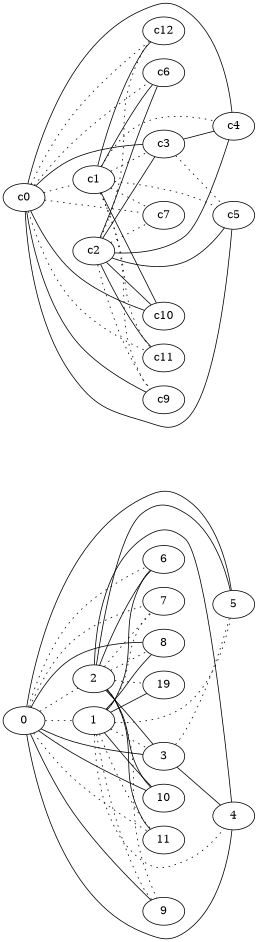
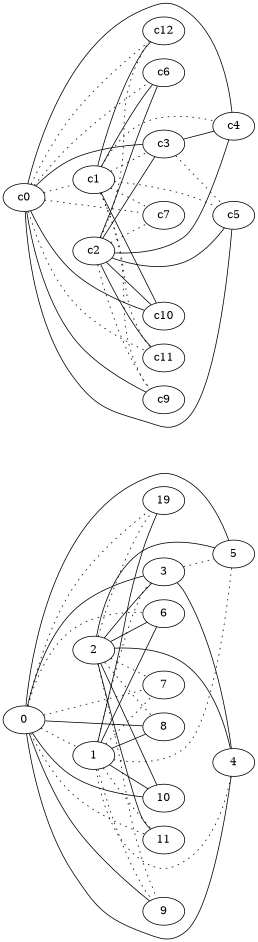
  graph {
    rankdir=LR
    n1 [label=0]
    n2 [label=1]
    n3 [label=3]
    n4 [label=4]
    n5 [label=5]
    n6 [label=6]
    n7 [label=7]
    n8 [label=8]
    n9 [label=9]
    n10 [label=10]
    n11 [label=11]
    n12 [label=19]
    n13 [label=2]
    c0
    c1
    c3
    c4
    c5
    c6
    c7
    c9
    c10
    c11
    c12
    c2
    n1 -- n2 [style=dotted]
    n1 -- n3
    n1 -- n4
    n1 -- n5
    n1 -- n6 [style=dotted]
    n1 -- n7 [style=dotted]
    n1 -- n8
    n1 -- n9
    n1 -- n10
    n1 -- n11 [style=dotted]
-   n1 -- n13 [style=dotted]
+   n1 -- n12 [style=dotted]
    n2 -- n3 [style=dotted]
    n2 -- n4 [style=dotted]
    n2 -- n5 [style=dotted]
    n2 -- n6
    n2 -- n7 [style=dotted]
    n2 -- n8
    n2 -- n9 [style=dotted]
    n2 -- n10
    n2 -- n11 [style=dotted]
    n2 -- n12
    n3 -- n4
    n3 -- n5 [style=dotted]
    n13 -- n3
    n13 -- n4
    n13 -- n5
    n13 -- n6
    n13 -- n7 [style=dotted]
    n13 -- n8 [style=dotted]
    n13 -- n9 [style=dotted]
    n13 -- n10
    n13 -- n11
    n13 -- n12 [style=dotted]
    c0 -- c1 [style=dotted]
    c0 -- c3
    c0 -- c4
    c0 -- c5
    c0 -- c6 [style=dotted]
    c0 -- c7 [style=dotted]
    c0 -- c9
    c0 -- c10
    c0 -- c11 [style=dotted]
    c0 -- c12 [style=dotted]
    c1 -- c3 [style=dotted]
    c1 -- c4 [style=dotted]
    c1 -- c5 [style=dotted]
    c1 -- c6
    c1 -- c7 [style=dotted]
    c1 -- c9 [style=dotted]
    c1 -- c10
    c1 -- c11 [style=dotted]
    c1 -- c12
    c3 -- c4
    c3 -- c5 [style=dotted]
    c2 -- c3
    c2 -- c4
    c2 -- c5
    c2 -- c6
    c2 -- c7 [style=dotted]
    c2 -- c9 [style=dotted]
    c2 -- c10
    c2 -- c11
    c2 -- c12 [style=dotted]
  }
